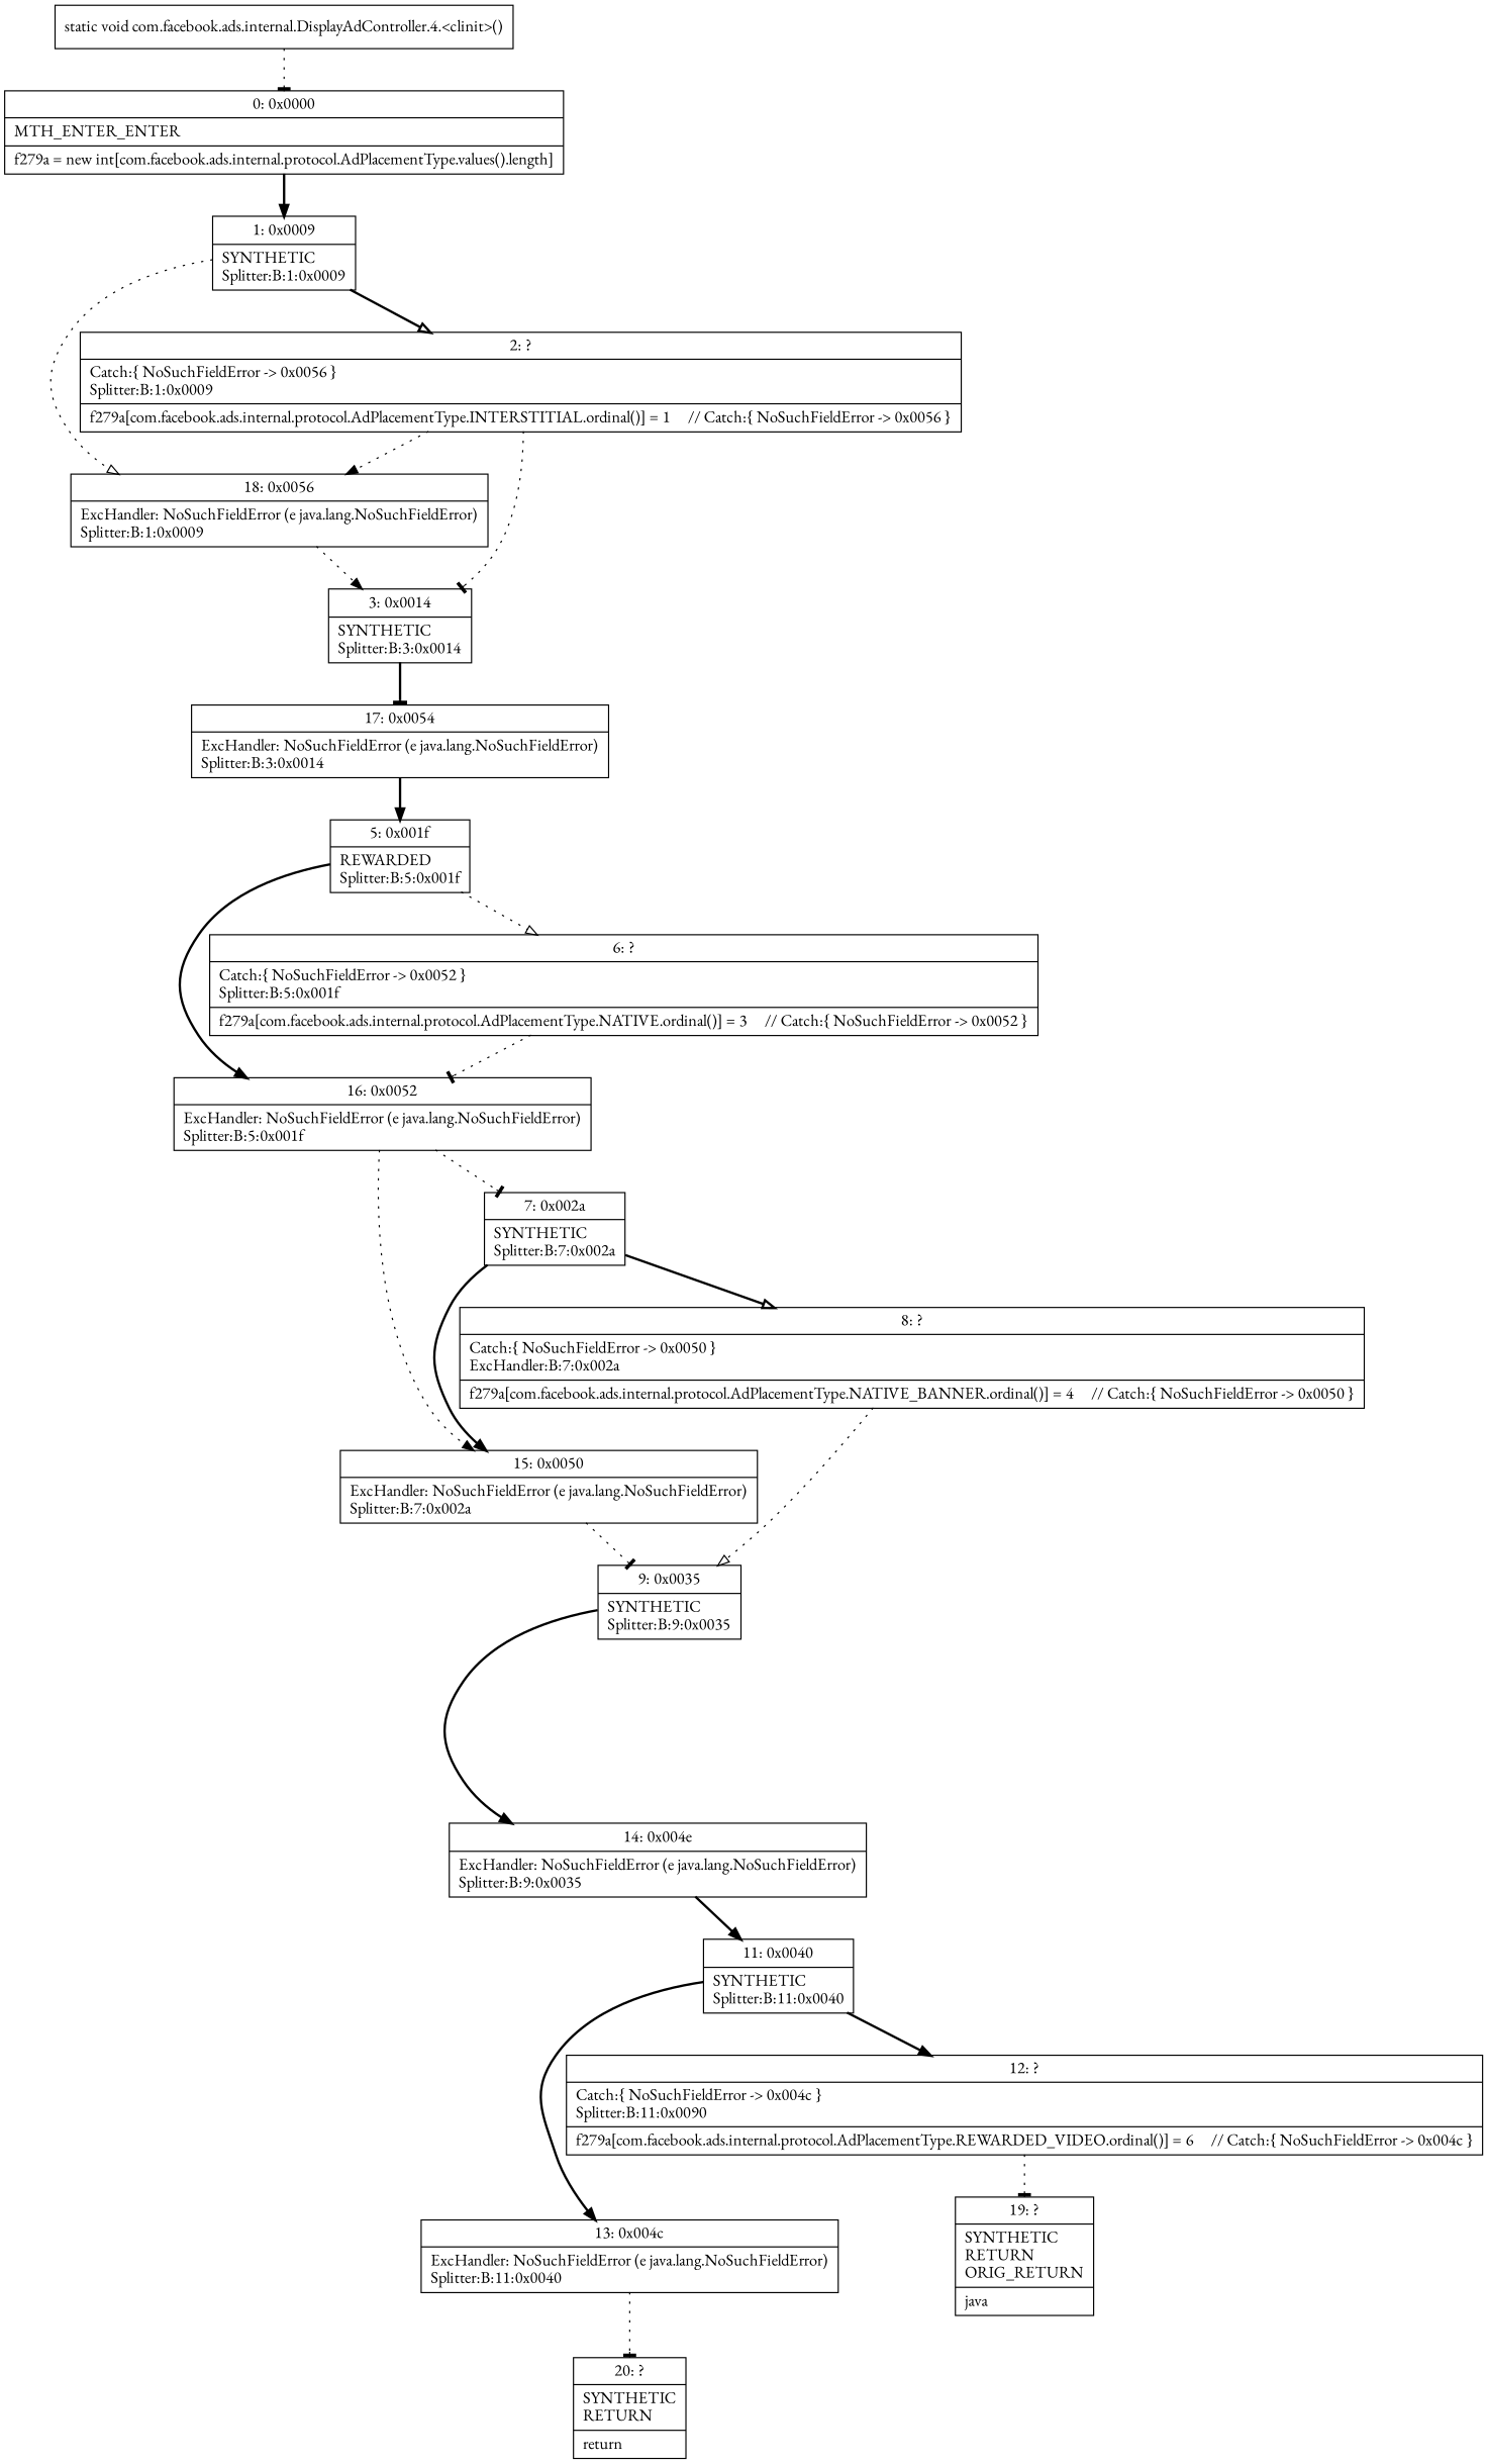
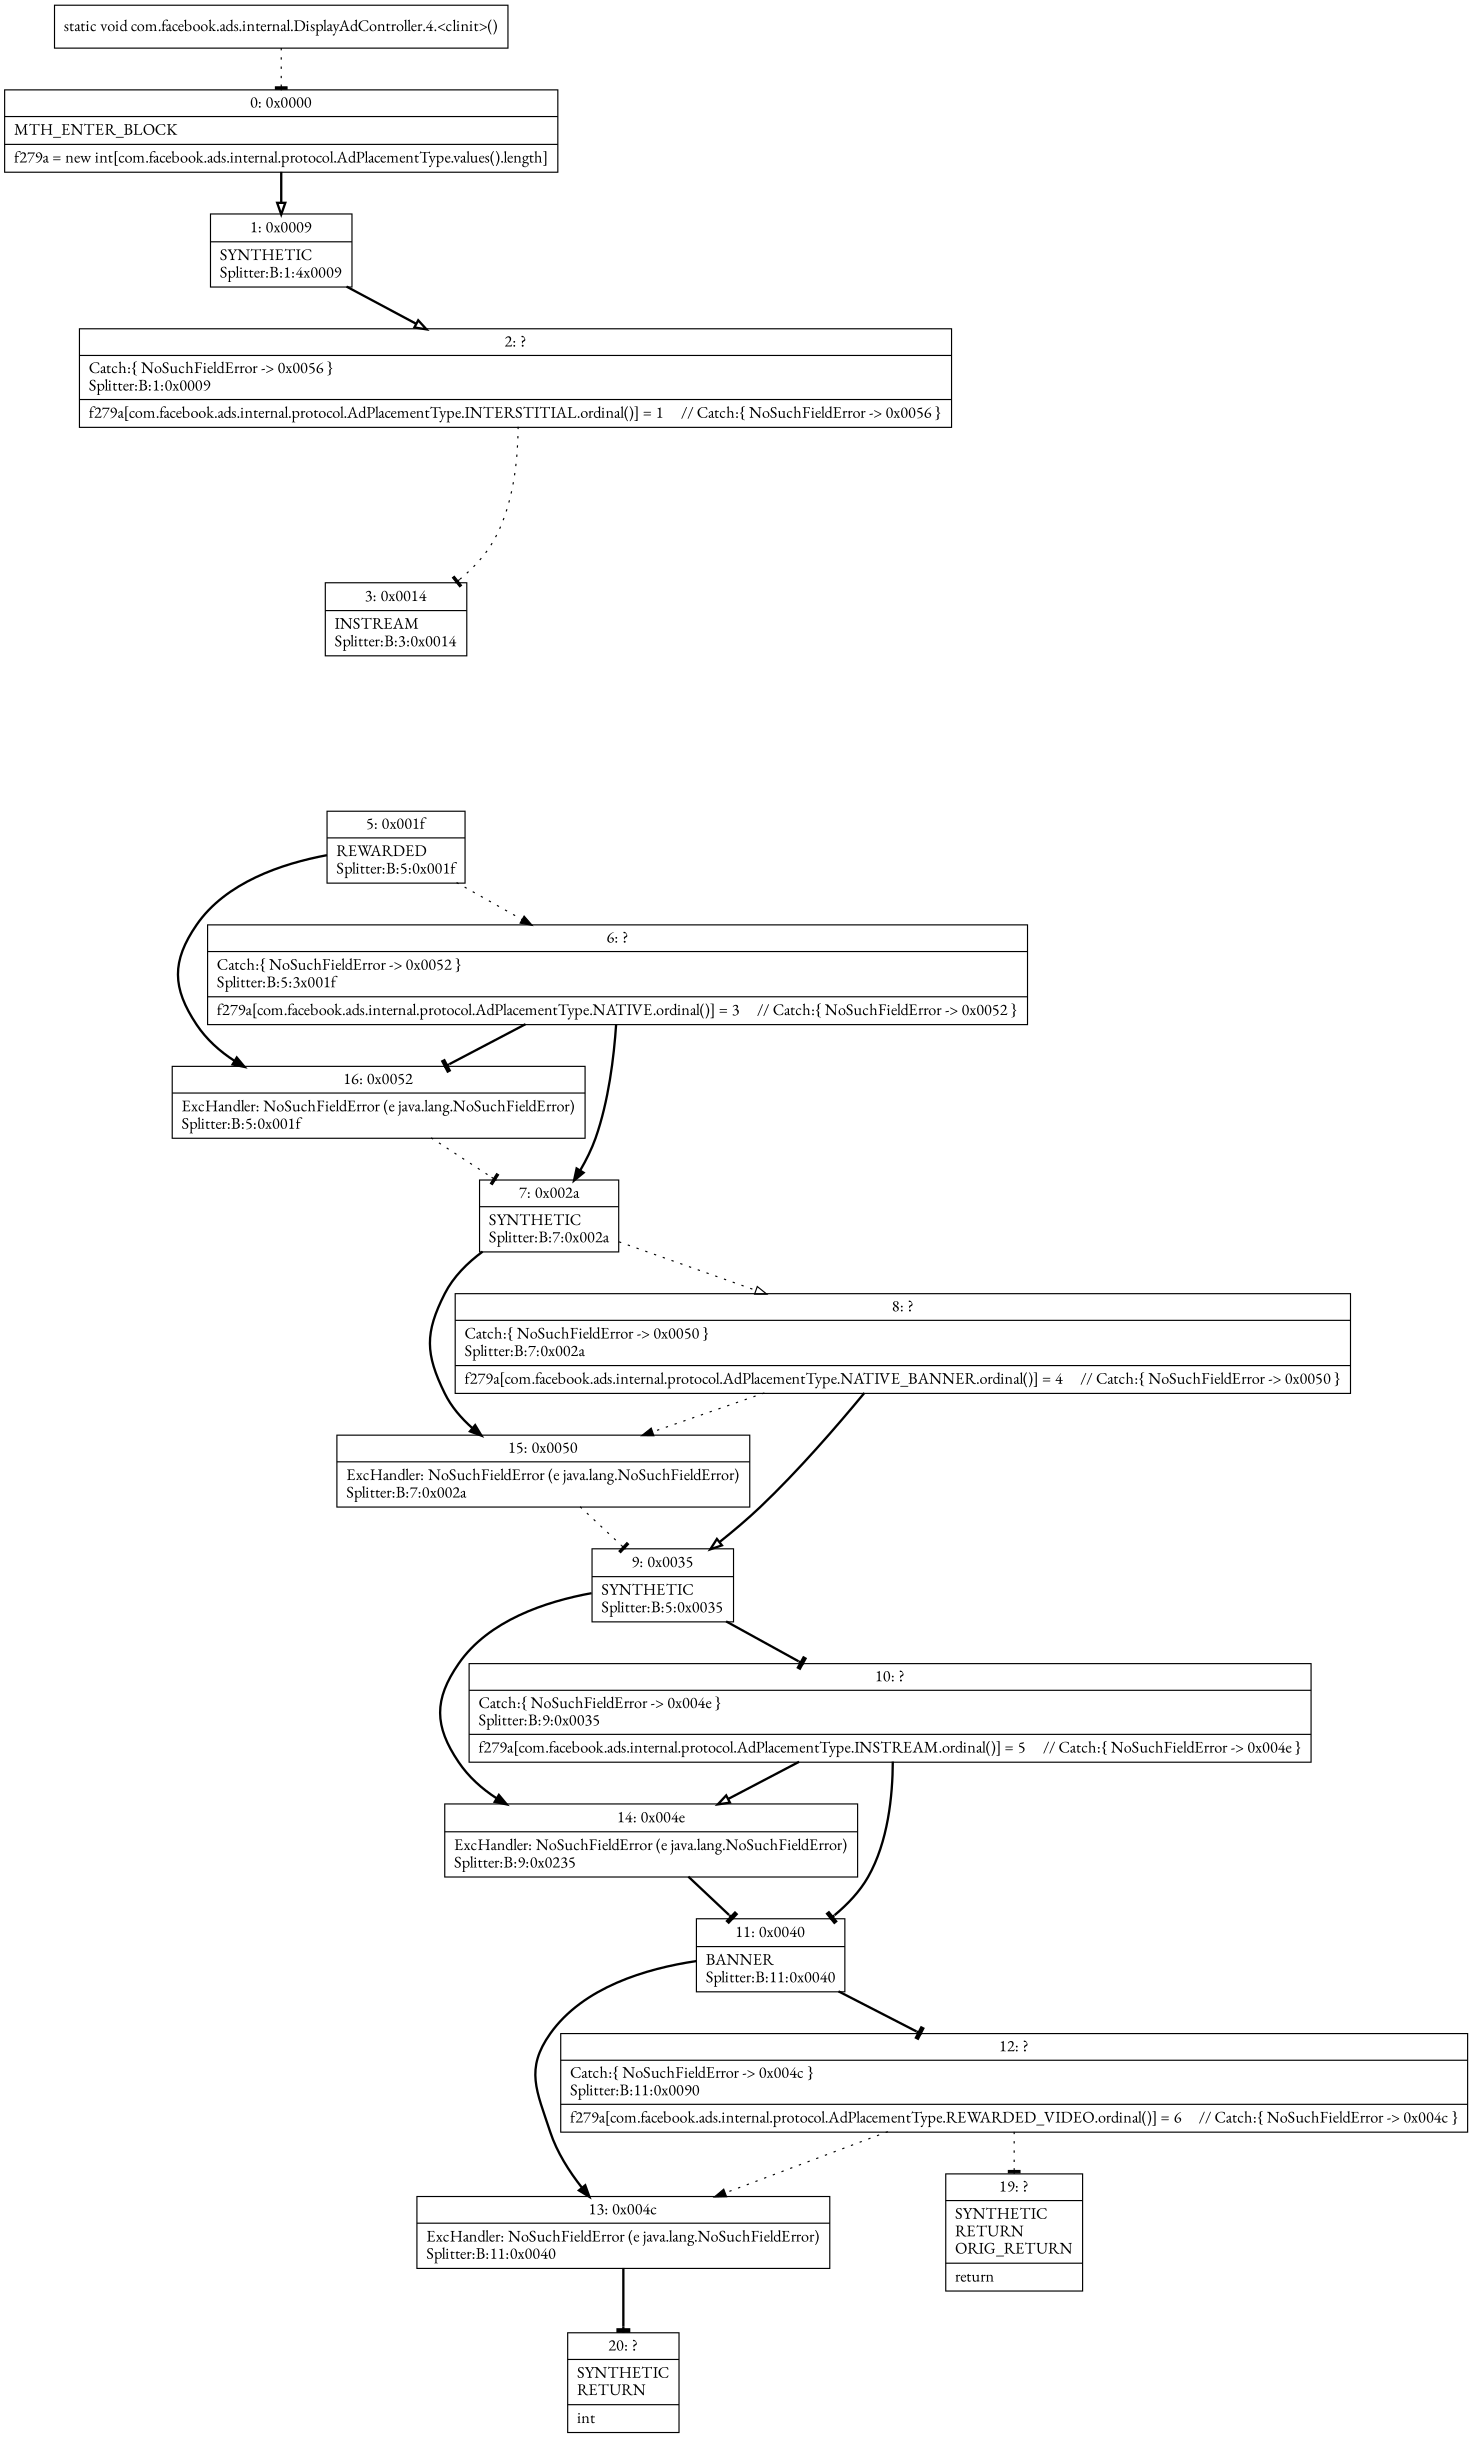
  digraph {
    fontname="EB Garamond"
    node [fontname="EB Garamond" shape=record]
    edge [arrowhead=normal fontname="EB Garamond" style=bold]
-   n1 [label="{0\:\ 0x0000|MTH_ENTER_ENTER\l|f279a = new int[com.facebook.ads.internal.protocol.AdPlacementType.values().length]\l}"]
-   n2 [label="{1\:\ 0x0009|SYNTHETIC\lSplitter:B:1:0x0009\l}"]
+   n1 [label="{0\:\ 0x0000|MTH_ENTER_BLOCK\l|f279a = new int[com.facebook.ads.internal.protocol.AdPlacementType.values().length]\l}"]
+   n2 [label="{1\:\ 0x0009|SYNTHETIC\lSplitter:B:1:4x0009\l}"]
    n3 [label="{2\:\ ?|Catch:\{ NoSuchFieldError \-\> 0x0056 \}\lSplitter:B:1:0x0009\l|f279a[com.facebook.ads.internal.protocol.AdPlacementType.INTERSTITIAL.ordinal()] = 1     \/\/ Catch:\{ NoSuchFieldError \-\> 0x0056 \}\l}"]
-   n4 [label="{18\:\ 0x0056|ExcHandler: NoSuchFieldError (e java.lang.NoSuchFieldError)\lSplitter:B:1:0x0009\l}"]
-   n5 [label="{3\:\ 0x0014|SYNTHETIC\lSplitter:B:3:0x0014\l}"]
-   n6 [label="{17\:\ 0x0054|ExcHandler: NoSuchFieldError (e java.lang.NoSuchFieldError)\lSplitter:B:3:0x0014\l}"]
+   n5 [label="{3\:\ 0x0014|INSTREAM\lSplitter:B:3:0x0014\l}"]
    n7 [label="{5\:\ 0x001f|REWARDED\lSplitter:B:5:0x001f\l}"]
-   n8 [label="{6\:\ ?|Catch:\{ NoSuchFieldError \-\> 0x0052 \}\lSplitter:B:5:0x001f\l|f279a[com.facebook.ads.internal.protocol.AdPlacementType.NATIVE.ordinal()] = 3     \/\/ Catch:\{ NoSuchFieldError \-\> 0x0052 \}\l}"]
+   n8 [label="{6\:\ ?|Catch:\{ NoSuchFieldError \-\> 0x0052 \}\lSplitter:B:5:3x001f\l|f279a[com.facebook.ads.internal.protocol.AdPlacementType.NATIVE.ordinal()] = 3     \/\/ Catch:\{ NoSuchFieldError \-\> 0x0052 \}\l}"]
    n9 [label="{16\:\ 0x0052|ExcHandler: NoSuchFieldError (e java.lang.NoSuchFieldError)\lSplitter:B:5:0x001f\l}"]
    n10 [label="{7\:\ 0x002a|SYNTHETIC\lSplitter:B:7:0x002a\l}"]
-   n11 [label="{8\:\ ?|Catch:\{ NoSuchFieldError \-\> 0x0050 \}\lExcHandler:B:7:0x002a\l|f279a[com.facebook.ads.internal.protocol.AdPlacementType.NATIVE_BANNER.ordinal()] = 4     \/\/ Catch:\{ NoSuchFieldError \-\> 0x0050 \}\l}"]
+   n11 [label="{8\:\ ?|Catch:\{ NoSuchFieldError \-\> 0x0050 \}\lSplitter:B:7:0x002a\l|f279a[com.facebook.ads.internal.protocol.AdPlacementType.NATIVE_BANNER.ordinal()] = 4     \/\/ Catch:\{ NoSuchFieldError \-\> 0x0050 \}\l}"]
    n12 [label="{15\:\ 0x0050|ExcHandler: NoSuchFieldError (e java.lang.NoSuchFieldError)\lSplitter:B:7:0x002a\l}"]
-   n13 [label="{9\:\ 0x0035|SYNTHETIC\lSplitter:B:9:0x0035\l}"]
-   n15 [label="{14\:\ 0x004e|ExcHandler: NoSuchFieldError (e java.lang.NoSuchFieldError)\lSplitter:B:9:0x0035\l}"]
-   n16 [label="{11\:\ 0x0040|SYNTHETIC\lSplitter:B:11:0x0040\l}"]
+   n13 [label="{9\:\ 0x0035|SYNTHETIC\lSplitter:B:5:0x0035\l}"]
+   n14 [label="{10\:\ ?|Catch:\{ NoSuchFieldError \-\> 0x004e \}\lSplitter:B:9:0x0035\l|f279a[com.facebook.ads.internal.protocol.AdPlacementType.INSTREAM.ordinal()] = 5     \/\/ Catch:\{ NoSuchFieldError \-\> 0x004e \}\l}"]
+   n15 [label="{14\:\ 0x004e|ExcHandler: NoSuchFieldError (e java.lang.NoSuchFieldError)\lSplitter:B:9:0x0235\l}"]
+   n16 [label="{11\:\ 0x0040|BANNER\lSplitter:B:11:0x0040\l}"]
    n17 [label="{12\:\ ?|Catch:\{ NoSuchFieldError \-\> 0x004c \}\lSplitter:B:11:0x0090\l|f279a[com.facebook.ads.internal.protocol.AdPlacementType.REWARDED_VIDEO.ordinal()] = 6     \/\/ Catch:\{ NoSuchFieldError \-\> 0x004c \}\l}"]
    n18 [label="{13\:\ 0x004c|ExcHandler: NoSuchFieldError (e java.lang.NoSuchFieldError)\lSplitter:B:11:0x0040\l}"]
-   n19 [label="{19\:\ ?|SYNTHETIC\lRETURN\lORIG_RETURN\l|java\l}"]
-   n20 [label="{20\:\ ?|SYNTHETIC\lRETURN\l|return\l}"]
+   n19 [label="{19\:\ ?|SYNTHETIC\lRETURN\lORIG_RETURN\l|return\l}"]
+   n20 [label="{20\:\ ?|SYNTHETIC\lRETURN\l|int\l}"]
    n21 [label="{static void com.facebook.ads.internal.DisplayAdController.4.\<clinit\>() }"]
-   n1 -> n2
+   n1 -> n2 [arrowhead=onormal]
    n2 -> n3 [arrowhead=onormal]
-   n2 -> n4 [arrowhead=onormal style=dotted]
-   n3 -> n4 [style=dotted]
    n3 -> n5 [arrowhead=tee style=dotted]
-   n4 -> n5 [style=dotted]
-   n5 -> n6 [arrowhead=tee]
-   n6 -> n7
-   n7 -> n8 [arrowhead=onormal style=dotted]
+   n7 -> n8 [style=dotted]
    n7 -> n9
-   n8 -> n9 [arrowhead=tee style=dotted]
+   n8 -> n9 [arrowhead=tee]
+   n8 -> n10
    n9 -> n10 [arrowhead=tee style=dotted]
-   n10 -> n11 [arrowhead=onormal]
+   n10 -> n11 [arrowhead=onormal style=dotted]
    n10 -> n12
-   n9 -> n12 [style=dotted]
-   n11 -> n13 [arrowhead=onormal style=dotted]
+   n11 -> n12 [style=dotted]
+   n11 -> n13 [arrowhead=onormal]
    n12 -> n13 [arrowhead=tee style=dotted]
+   n13 -> n14 [arrowhead=tee]
    n13 -> n15
-   n15 -> n16
-   n16 -> n17
+   n14 -> n15 [arrowhead=onormal]
+   n14 -> n16 [arrowhead=tee]
+   n15 -> n16 [arrowhead=tee]
+   n16 -> n17 [arrowhead=tee]
    n16 -> n18
+   n17 -> n18 [style=dotted]
    n17 -> n19 [arrowhead=tee style=dotted]
-   n18 -> n20 [arrowhead=tee style=dotted]
+   n18 -> n20 [arrowhead=tee]
    n21 -> n1 [arrowhead=tee style=dotted]
  }
